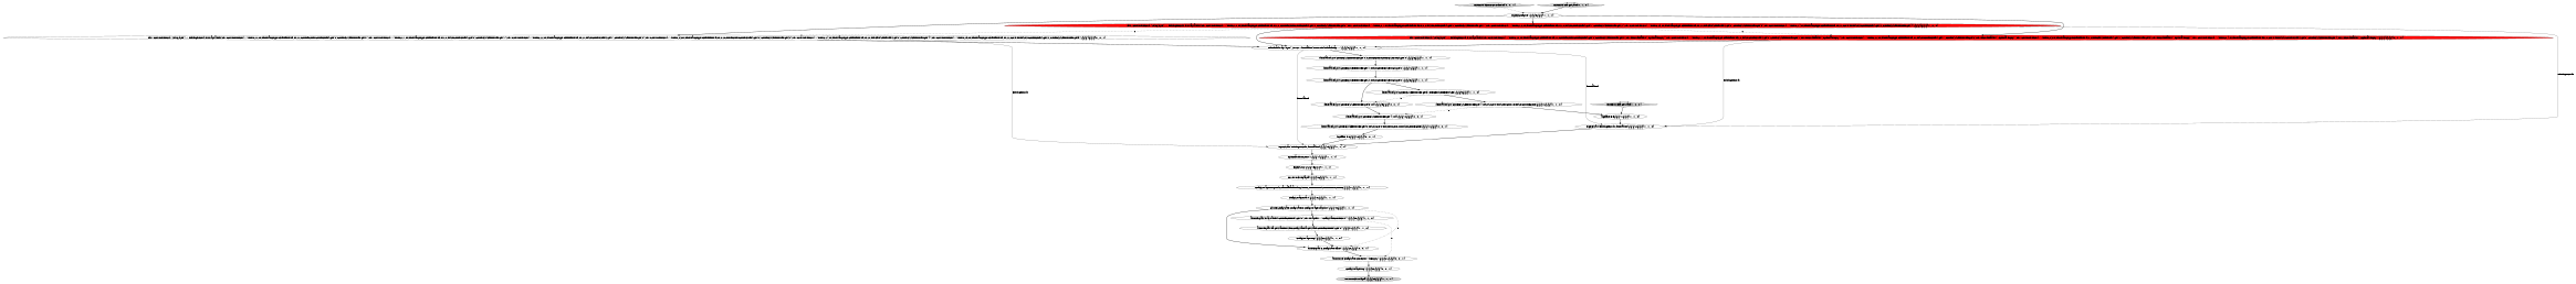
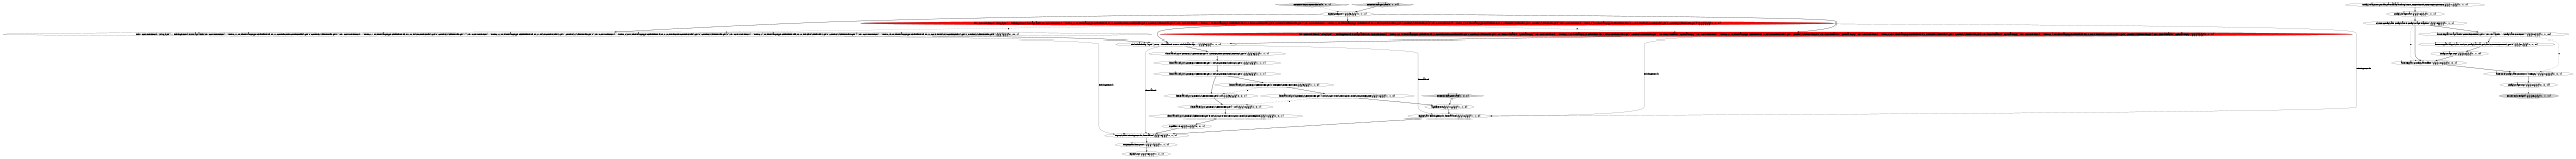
  digraph {
    node [fillcolor=white shape=ellipse style=filled]
    edge [style=bold]
    n1 [label="deserialized.put(CONFIGS_SERIALIZED.get(4),null)@@@10@@@['0', '0', '1']"]
    n2 [label="deserialized.put(CONFIGS_SERIALIZED.get(5),TASKS_COMMIT_STRUCT_TWO_TASK_CONNECTOR)@@@11@@@['0', '0', '1']"]
    n3 [label="logOffset = 6@@@12@@@['0', '0', '1']"]
    n4 [label="configStorage.setupAndCreateKafkaBasedLog(TOPIC,DEFAULT_DISTRIBUTED_CONFIG)@@@17@@@['1', '1', '1']"]
    n5 [label="configStorage.start()@@@18@@@['1', '1', '1']"]
    n6 [label="ClusterConfigState configState = configStorage.snapshot()@@@19@@@['1', '1', '1']"]
    n7 [label="List<ConsumerRecord<String,byte((>> existingRecords = Arrays.asList(new ConsumerRecord<>(TOPIC,0,0,0L,TimestampType.CREATE_TIME,0L,0,0,CONNECTOR_CONFIG_KEYS.get(0),CONFIGS_SERIALIZED.get(0)),new ConsumerRecord<>(TOPIC,0,1,0L,TimestampType.CREATE_TIME,0L,0,0,TASK_CONFIG_KEYS.get(0),CONFIGS_SERIALIZED.get(1)),new ConsumerRecord<>(TOPIC,0,2,0L,TimestampType.CREATE_TIME,0L,0,0,TASK_CONFIG_KEYS.get(1),CONFIGS_SERIALIZED.get(2)),new ConsumerRecord<>(TOPIC,0,3,0L,TimestampType.CREATE_TIME,0L,0,0,CONNECTOR_CONFIG_KEYS.get(0),CONFIGS_SERIALIZED.get(3)),new ConsumerRecord<>(TOPIC,0,4,0L,TimestampType.CREATE_TIME,0L,0,0,TARGET_STATE_KEYS.get(0),CONFIGS_SERIALIZED.get(4)),new ConsumerRecord<>(TOPIC,0,5,0L,TimestampType.CREATE_TIME,0L,0,0,COMMIT_TASKS_CONFIG_KEYS.get(0),CONFIGS_SERIALIZED.get(5)))@@@4@@@['0', '0', '1']"]
    n8 [label="expectStart(existingRecords,deserialized)@@@13@@@['1', '1', '1']"]
    n9 [label="LinkedHashMap<byte((,Struct> deserialized = new LinkedHashMap<>()@@@5@@@['1', '1', '1']"]
    n10 [label="expectPartitionCount(1)@@@14@@@['1', '1', '1']"]
    n11 [label="deserialized.put(CONFIGS_SERIALIZED.get(0),CONNECTOR_CONFIG_STRUCTS.get(0))@@@6@@@['1', '1', '1']"]
    n12 [label="expectStart(existingRecords,deserialized)@@@12@@@['1', '1', '0']"]
    n13 [fillcolor=lightgray label="testRestoreTargetState['1', '0', '0']" shape=diamond]
    n14 [label="logOffset = 5@@@11@@@['1', '1', '0']"]
    n15 [label="expectConfigure()@@@3@@@['1', '1', '1']"]
    n16 [fillcolor=red label="List<ConsumerRecord<String,byte((>> existingRecords = Arrays.asList(new ConsumerRecord<>(TOPIC,0,0,0L,TimestampType.CREATE_TIME,0L,0,0,CONNECTOR_CONFIG_KEYS.get(0),CONFIGS_SERIALIZED.get(0)),new ConsumerRecord<>(TOPIC,0,1,0L,TimestampType.CREATE_TIME,0L,0,0,TASK_CONFIG_KEYS.get(0),CONFIGS_SERIALIZED.get(1)),new ConsumerRecord<>(TOPIC,0,2,0L,TimestampType.CREATE_TIME,0L,0,0,TASK_CONFIG_KEYS.get(1),CONFIGS_SERIALIZED.get(2)),new ConsumerRecord<>(TOPIC,0,3,0L,TimestampType.CREATE_TIME,0L,0,0,TARGET_STATE_KEYS.get(0),CONFIGS_SERIALIZED.get(3)),new ConsumerRecord<>(TOPIC,0,4,0L,TimestampType.CREATE_TIME,0L,0,0,COMMIT_TASKS_CONFIG_KEYS.get(0),CONFIGS_SERIALIZED.get(4)))@@@4@@@['1', '0', '0']"]
    n17 [fillcolor=red label="List<ConsumerRecord<String,byte((>> existingRecords = Arrays.asList(new ConsumerRecord<>(TOPIC,0,0,0L,TimestampType.CREATE_TIME,0,0,CONNECTOR_CONFIG_KEYS.get(0),CONFIGS_SERIALIZED.get(0),new RecordHeaders(),Optional.empty()),new ConsumerRecord<>(TOPIC,0,1,0L,TimestampType.CREATE_TIME,0,0,TASK_CONFIG_KEYS.get(0),CONFIGS_SERIALIZED.get(1),new RecordHeaders(),Optional.empty()),new ConsumerRecord<>(TOPIC,0,2,0L,TimestampType.CREATE_TIME,0,0,TASK_CONFIG_KEYS.get(1),CONFIGS_SERIALIZED.get(2),new RecordHeaders(),Optional.empty()),new ConsumerRecord<>(TOPIC,0,3,0L,TimestampType.CREATE_TIME,0,0,TARGET_STATE_KEYS.get(0),CONFIGS_SERIALIZED.get(3),new RecordHeaders(),Optional.empty()),new ConsumerRecord<>(TOPIC,0,4,0L,TimestampType.CREATE_TIME,0,0,COMMIT_TASKS_CONFIG_KEYS.get(0),CONFIGS_SERIALIZED.get(4),new RecordHeaders(),Optional.empty()))@@@4@@@['0', '1', '0']"]
    n18 [label="deserialized.put(CONFIGS_SERIALIZED.get(4),TASKS_COMMIT_STRUCT_TWO_TASK_CONNECTOR)@@@10@@@['1', '1', '0']"]
    n19 [label="deserialized.put(CONFIGS_SERIALIZED.get(1),TASK_CONFIG_STRUCTS.get(0))@@@7@@@['1', '1', '1']"]
    n20 [label="deserialized.put(CONFIGS_SERIALIZED.get(2),TASK_CONFIG_STRUCTS.get(0))@@@8@@@['1', '1', '1']"]
    n21 [label="expectStop()@@@15@@@['1', '1', '1']"]
-   n22 [label="PowerMock.replayAll()@@@16@@@['1', '1', '1']"]
    n23 [fillcolor=lightgray label="testRestoreConnectorDeletion['0', '0', '1']" shape=diamond]
    n24 [label="deserialized.put(CONFIGS_SERIALIZED.get(3),TARGET_STATE_PAUSED)@@@9@@@['1', '1', '0']"]
    n25 [label="deserialized.put(CONFIGS_SERIALIZED.get(3),null)@@@9@@@['0', '0', '1']"]
    n26 [label="assertEquals(TargetState.PAUSED,configState.targetState(CONNECTOR_IDS.get(0)))@@@21@@@['1', '1', '0']"]
    n27 [label="configStorage.stop()@@@22@@@['1', '1', '0']"]
    n28 [label="assertEquals(6,configState.offset())@@@20@@@['0', '0', '1']"]
    n29 [label="configStorage.stop()@@@22@@@['0', '0', '1']"]
    n30 [fillcolor=lightgray label="PowerMock.verifyAll()@@@23@@@['1', '1', '1']"]
    n31 [fillcolor=lightgray label="testRestoreTargetState['0', '1', '0']" shape=diamond]
    n32 [label="assertEquals(Arrays.asList(CONNECTOR_IDS.get(0)),new ArrayList<>(configState.connectors()))@@@20@@@['1', '1', '0']"]
    n33 [label="assertTrue(configState.connectors().isEmpty())@@@21@@@['0', '0', '1']"]
    n1 -> n2
    n2 -> n3
    n3 -> n8
    n4 -> n5
    n5 -> n6
    n6 -> n28 [label=0 style=dashed]
    n6 -> n28
    n6 -> n32
    n7 -> n8 [label=existingRecords style=solid]
    n7 -> n9
    n8 -> n10
    n9 -> n8 [label=deserialized style=solid]
    n9 -> n11
    n9 -> n12 [label=deserialized style=solid]
    n10 -> n21
    n11 -> n19
    n12 -> n8
    n13 -> n14
    n14 -> n12
    n15 -> n7
    n15 -> n16
    n15 -> n17
    n16 -> n7 [label=0 style=dashed]
    n16 -> n9
    n16 -> n12 [label=existingRecords style=solid]
    n16 -> n17 [label=0 style=dashed]
    n17 -> n9
    n17 -> n12 [label=existingRecords style=solid]
    n18 -> n1 [label=0 style=dashed]
    n18 -> n14
    n19 -> n20
    n20 -> n24
    n20 -> n25
-   n21 -> n22
-   n22 -> n4
    n23 -> n15 [style=dashed]
    n24 -> n18
    n24 -> n25 [label=0 style=dashed]
    n25 -> n1
    n26 -> n27
    n27 -> n28
    n28 -> n33
-   n29 -> n30
+   n29 -> n30 [style=dashed]
    n31 -> n15
    n32 -> n26
    n32 -> n33 [label=0 style=dashed]
    n33 -> n29
  }
